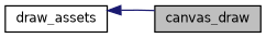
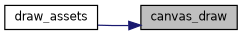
  digraph {
    rankdir=RL
    node [color=black fontname=Helvetica fontsize=10 shape=record style=filled]
    n1 [fillcolor=grey75 fontcolor=black height=0.2 label=canvas_draw width=0.4]
    n2 [fillcolor=white height=0.2 label=draw_assets width=0.4]
-   n2 -> n1 [color=midnightblue dir=back fontname=Helvetica fontsize=10 labelfontname=Helvetica labelfontsize=10 style=solid]
+   n1 -> n2 [color=midnightblue dir=back fontname=Helvetica fontsize=10 labelfontname=Helvetica labelfontsize=10 style=solid]
  }
